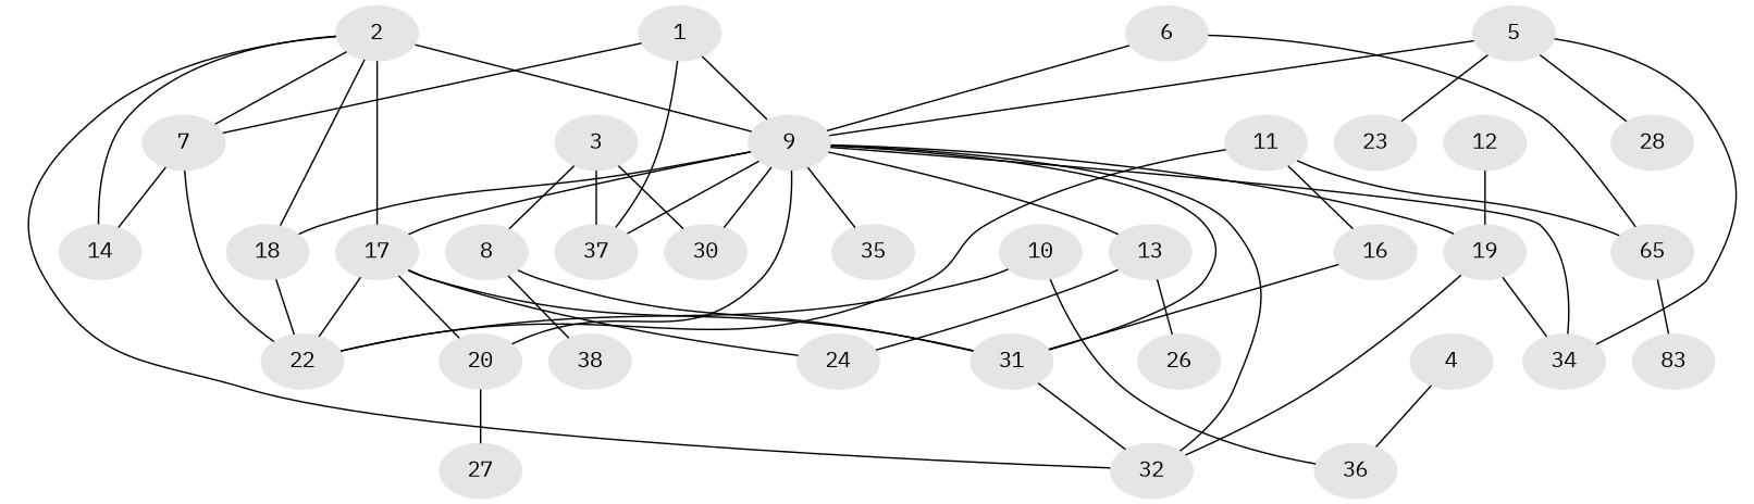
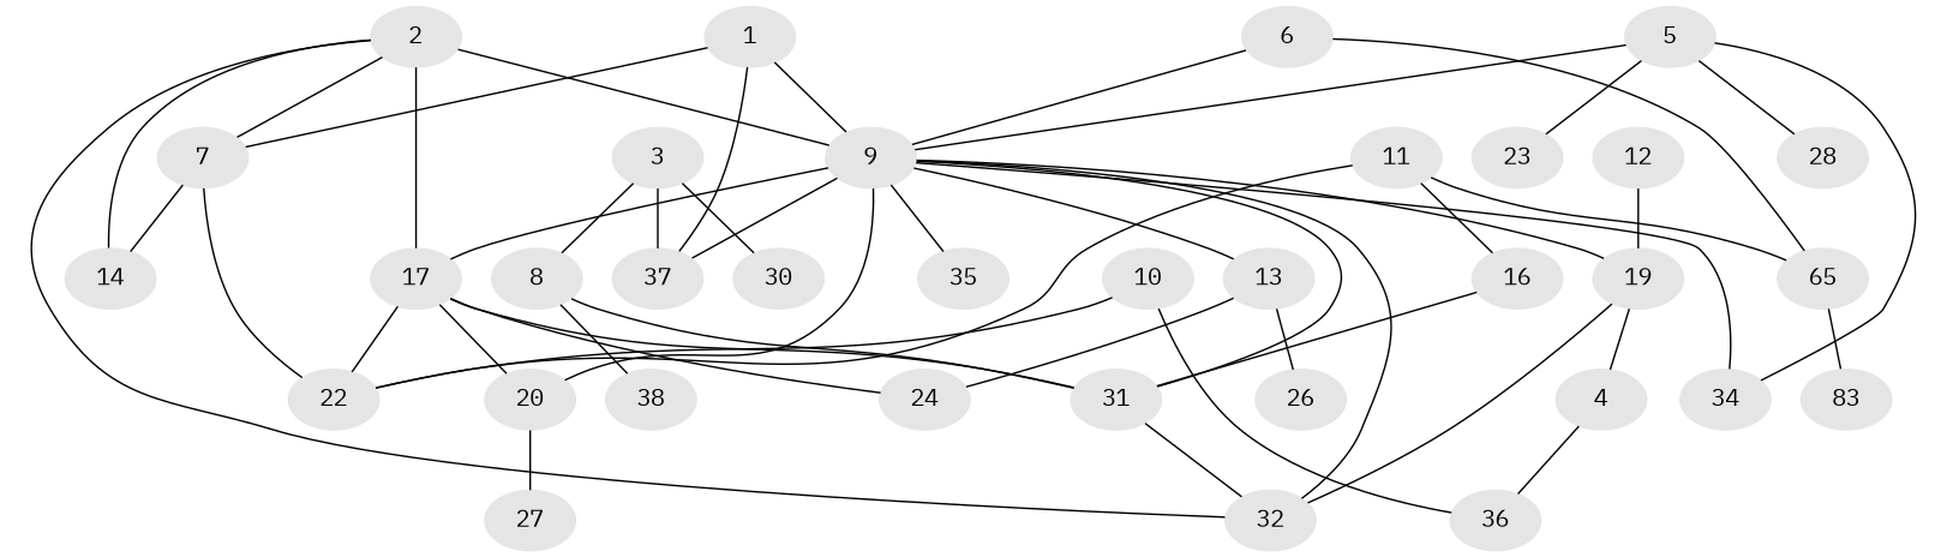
  graph {
    fontname="IBM Plex Mono"
    node [color=gray90 fontname="IBM Plex Mono" style=filled]
    edge [fontname="IBM Plex Mono" weight=1.0]
    1
    7
    9
    37
    14
    22
    17
-   18
    32
    30
    34
    31
    13
    19
    20
    35
    2
    24
    3
    8
    38
    4
    36
    5
    23
    28
    6
    n28 [label=65]
    n29 [label=83]
    26
    27
    10
    11
    16
    12
    1 -- 7
    1 -- 9
    1 -- 37
    7 -- 14
    7 -- 22 [weight=2.0]
    9 -- 37
    9 -- 17
-   9 -- 18
    9 -- 32
-   9 -- 30
    9 -- 34
    9 -- 31
    9 -- 13
    9 -- 19
    9 -- 20 [weight=2.0]
    9 -- 35
    17 -- 22
    17 -- 31
    17 -- 20
    17 -- 24
-   18 -- 22
    31 -- 32
    13 -- 24
    13 -- 26
    19 -- 32
-   19 -- 34
+   19 -- 4
    20 -- 27
    2 -- 7
    2 -- 9 [weight=2.0]
    2 -- 14
    2 -- 17 [weight=3.0]
-   2 -- 18
    2 -- 32
    3 -- 37 [weight=2.0]
    3 -- 30
    3 -- 8
    8 -- 31
    8 -- 38
    4 -- 36
    5 -- 9
    5 -- 34
    5 -- 23
    5 -- 28
    6 -- 9
    6 -- n28
    n28 -- n29
    10 -- 22
    10 -- 36
    11 -- 22
    11 -- n28
    11 -- 16
    16 -- 31
    12 -- 19
  }
